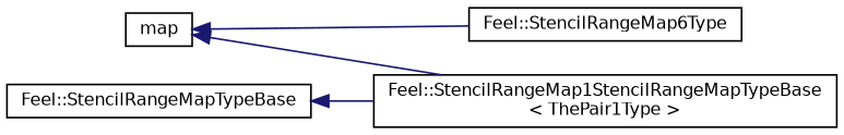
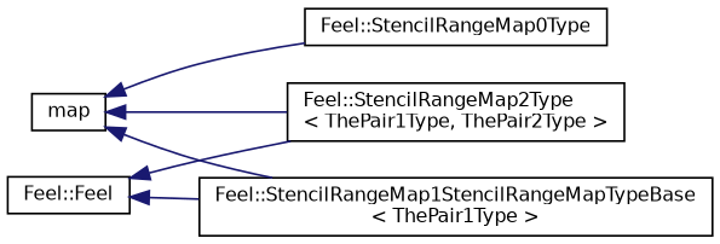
  digraph {
    fontname="DejaVu Sans"
    rankdir=LR
    node [color=black fillcolor=white fontname="DejaVu Sans" fontsize=10 shape=record style=filled]
    edge [color=midnightblue dir=back fontname="DejaVu Sans" fontsize=10 labelfontname=Helvetica labelfontsize=10 style=solid]
    n1 [height=0.2 label=map width=0.4]
-   n2 [height=0.2 label="Feel::StencilRangeMap6Type" width=0.4]
+   n2 [height=0.2 label="Feel::StencilRangeMap0Type" width=0.4]
    n3 [height=0.2 label="Feel::StencilRangeMap1StencilRangeMapTypeBase\l\< ThePair1Type \>" width=0.4]
-   n5 [height=0.2 label="Feel::StencilRangeMapTypeBase" width=0.4]
+   n4 [height=0.2 label="Feel::StencilRangeMap2Type\l\< ThePair1Type, ThePair2Type \>" width=0.4]
+   n5 [height=0.2 label="Feel::Feel" width=0.4]
    n1 -> n2
    n1 -> n3
+   n1 -> n4
    n5 -> n3
+   n5 -> n4
  }
